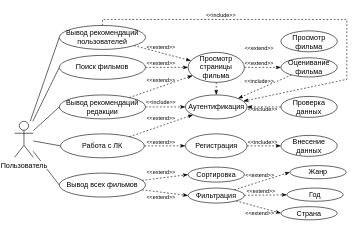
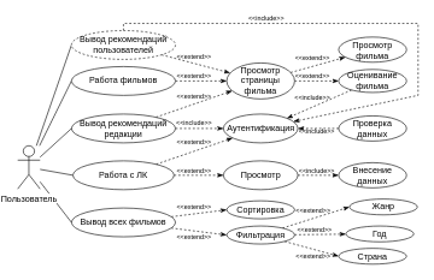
  <mxCell id="0" />
  <mxCell id="1" parent="0" />
  <mxCell id="2" style="orthogonalLoop=1;jettySize=auto;html=1;startArrow=none;startFill=0;endArrow=none;endFill=0;entryX=0;entryY=0.5;entryDx=0;entryDy=0;" edge="1" parent="1" source="7" target="16"><mxGeometry relative="1" as="geometry" /></mxCell>
  <mxCell id="3" style="edgeStyle=none;orthogonalLoop=1;jettySize=auto;html=1;startArrow=none;startFill=0;endArrow=none;endFill=0;entryX=0;entryY=0.5;entryDx=0;entryDy=0;" edge="1" parent="1" source="7" target="19"><mxGeometry relative="1" as="geometry" /></mxCell>
  <mxCell id="4" style="edgeStyle=none;orthogonalLoop=1;jettySize=auto;html=1;startArrow=none;startFill=0;endArrow=none;endFill=0;entryX=0;entryY=0.5;entryDx=0;entryDy=0;" edge="1" parent="1" source="7" target="22"><mxGeometry relative="1" as="geometry" /></mxCell>
  <mxCell id="5" style="edgeStyle=none;orthogonalLoop=1;jettySize=auto;html=1;entryX=0;entryY=0.5;entryDx=0;entryDy=0;startArrow=none;startFill=0;endArrow=none;endFill=0;" edge="1" parent="1" source="7" target="28"><mxGeometry relative="1" as="geometry" /></mxCell>
  <mxCell id="6" style="edgeStyle=none;orthogonalLoop=1;jettySize=auto;html=1;entryX=0;entryY=0.5;entryDx=0;entryDy=0;startArrow=none;startFill=0;endArrow=none;endFill=0;" edge="1" parent="1" source="7" target="10"><mxGeometry relative="1" as="geometry" /></mxCell>
  <mxCell id="7" value="Пользователь" style="shape=umlActor;verticalLabelPosition=bottom;labelBackgroundColor=#ffffff;verticalAlign=top;html=1;outlineConnect=0;" vertex="1" parent="1"><mxGeometry x="20.5" y="202" width="31" height="60" as="geometry" /></mxCell>
  <mxCell id="8" style="edgeStyle=none;orthogonalLoop=1;jettySize=auto;html=1;startArrow=none;startFill=0;endArrow=classicThin;endFill=1;dashed=1;" edge="1" parent="1" source="10" target="11"><mxGeometry relative="1" as="geometry" /></mxCell>
  <mxCell id="9" style="edgeStyle=none;orthogonalLoop=1;jettySize=auto;html=1;dashed=1;startArrow=none;startFill=0;endArrow=classicThin;endFill=1;fontSize=9;" edge="1" parent="1" source="10" target="13"><mxGeometry relative="1" as="geometry" /></mxCell>
  <mxCell id="10" value="Работа с ЛК" style="ellipse;whiteSpace=wrap;html=1;fontFamily=Helvetica;fontSize=12;fontColor=#000000;align=center;strokeColor=#000000;fillColor=#ffffff;" vertex="1" parent="1"><mxGeometry x="97" y="223" width="140" height="40" as="geometry" /></mxCell>
  <mxCell id="11" value="Аутентификация" style="ellipse;whiteSpace=wrap;html=1;fontFamily=Helvetica;fontSize=12;fontColor=#000000;align=center;strokeColor=#000000;fillColor=#ffffff;" vertex="1" parent="1"><mxGeometry x="305.5" y="158" width="103" height="40" as="geometry" /></mxCell>
  <mxCell id="12" style="edgeStyle=none;orthogonalLoop=1;jettySize=auto;html=1;dashed=1;startArrow=none;startFill=0;endArrow=classicThin;endFill=1;fontSize=9;" edge="1" parent="1" source="13" target="31"><mxGeometry relative="1" as="geometry" /></mxCell>
- <mxCell id="13" value="Регистрация" style="ellipse;whiteSpace=wrap;html=1;fontFamily=Helvetica;fontSize=12;fontColor=#000000;align=center;strokeColor=#000000;fillColor=#ffffff;" vertex="1" parent="1"><mxGeometry x="305.5" y="223" width="103" height="40" as="geometry" /></mxCell>
+ <mxCell id="13" value="Просмотр" style="ellipse;whiteSpace=wrap;html=1;fontFamily=Helvetica;fontSize=12;fontColor=#000000;align=center;strokeColor=#000000;fillColor=#ffffff;" vertex="1" parent="1"><mxGeometry x="305.5" y="223" width="103" height="40" as="geometry" /></mxCell>
  <mxCell id="14" style="edgeStyle=none;orthogonalLoop=1;jettySize=auto;html=1;dashed=1;startArrow=none;startFill=0;endArrow=classicThin;endFill=1;fontSize=9;entryX=0;entryY=0.5;entryDx=0;entryDy=0;" edge="1" parent="1" source="16" target="26"><mxGeometry relative="1" as="geometry" /></mxCell>
  <mxCell id="15" style="edgeStyle=none;orthogonalLoop=1;jettySize=auto;html=1;entryX=0;entryY=0.5;entryDx=0;entryDy=0;dashed=1;startArrow=none;startFill=0;endArrow=classicThin;endFill=1;fontSize=9;" edge="1" parent="1" source="16" target="43"><mxGeometry relative="1" as="geometry" /></mxCell>
  <mxCell id="16" value="Вывод всех фильмов" style="ellipse;whiteSpace=wrap;html=1;fontFamily=Helvetica;fontSize=12;fontColor=#000000;align=center;strokeColor=#000000;fillColor=#ffffff;" vertex="1" parent="1"><mxGeometry x="95" y="288.5" width="144" height="40" as="geometry" /></mxCell>
  <mxCell id="17" style="edgeStyle=none;orthogonalLoop=1;jettySize=auto;html=1;dashed=1;startArrow=none;startFill=0;endArrow=classicThin;endFill=1;fontSize=9;" edge="1" parent="1" source="19" target="34"><mxGeometry relative="1" as="geometry" /></mxCell>
  <mxCell id="18" style="edgeStyle=none;orthogonalLoop=1;jettySize=auto;html=1;dashed=1;startArrow=none;startFill=0;endArrow=classicThin;endFill=1;fontSize=9;" edge="1" parent="1" source="19" target="11"><mxGeometry relative="1" as="geometry" /></mxCell>
  <mxCell id="19" value="Вывод рекомендаций редакции" style="ellipse;whiteSpace=wrap;html=1;fontFamily=Helvetica;fontSize=12;fontColor=#000000;align=center;strokeColor=#000000;fillColor=#ffffff;" vertex="1" parent="1"><mxGeometry x="95" y="158" width="144" height="40" as="geometry" /></mxCell>
  <mxCell id="20" style="edgeStyle=none;orthogonalLoop=1;jettySize=auto;html=1;dashed=1;startArrow=none;startFill=0;endArrow=classicThin;endFill=1;fontSize=9;" edge="1" parent="1" source="22" target="34"><mxGeometry relative="1" as="geometry" /></mxCell>
  <mxCell id="21" style="edgeStyle=none;orthogonalLoop=1;jettySize=auto;html=1;dashed=1;startArrow=none;startFill=0;endArrow=classicThin;endFill=1;fontSize=9;rounded=0;" edge="1" parent="1" source="22" target="11"><mxGeometry relative="1" as="geometry"><Array as="points"><mxPoint x="167" y="32" /><mxPoint x="575" y="32" /><mxPoint x="575" y="132" /></Array></mxGeometry></mxCell>
- <mxCell id="22" value="Вывод рекомендаций пользователей" style="ellipse;whiteSpace=wrap;html=1;fontFamily=Helvetica;fontSize=12;fontColor=#000000;align=center;strokeColor=#000000;fillColor=#ffffff;" vertex="1" parent="1"><mxGeometry x="95" y="42" width="144" height="40" as="geometry" /></mxCell>
+ <mxCell id="22" value="Вывод рекомендаций пользователей" style="ellipse;whiteSpace=wrap;html=1;fontFamily=Helvetica;fontSize=12;fontColor=#000000;align=center;strokeColor=#000000;fillColor=#ffffff;dashed=1;" vertex="1" parent="1"><mxGeometry x="95" y="42" width="144" height="40" as="geometry" /></mxCell>
  <mxCell id="23" style="edgeStyle=none;rounded=0;orthogonalLoop=1;jettySize=auto;html=1;dashed=1;startArrow=none;startFill=0;endArrow=classicThin;endFill=1;fontSize=9;entryX=0;entryY=0.5;entryDx=0;entryDy=0;" edge="1" parent="1" source="26" target="53"><mxGeometry relative="1" as="geometry" /></mxCell>
  <mxCell id="24" style="edgeStyle=none;rounded=0;orthogonalLoop=1;jettySize=auto;html=1;dashed=1;startArrow=none;startFill=0;endArrow=classicThin;endFill=1;fontSize=9;" edge="1" parent="1" source="26" target="54"><mxGeometry relative="1" as="geometry" /></mxCell>
  <mxCell id="25" style="edgeStyle=none;rounded=0;orthogonalLoop=1;jettySize=auto;html=1;dashed=1;startArrow=none;startFill=0;endArrow=classicThin;endFill=1;fontSize=9;entryX=0;entryY=0.5;entryDx=0;entryDy=0;" edge="1" parent="1" source="26" target="55"><mxGeometry relative="1" as="geometry" /></mxCell>
  <mxCell id="26" value="Фильтрация" style="ellipse;whiteSpace=wrap;html=1;fontFamily=Helvetica;fontSize=12;fontColor=#000000;align=center;strokeColor=#000000;fillColor=#ffffff;" vertex="1" parent="1"><mxGeometry x="310" y="313.5" width="94" height="25" as="geometry" /></mxCell>
  <mxCell id="27" style="edgeStyle=none;orthogonalLoop=1;jettySize=auto;html=1;dashed=1;startArrow=none;startFill=0;endArrow=classicThin;endFill=1;fontSize=9;" edge="1" parent="1" source="28" target="34"><mxGeometry relative="1" as="geometry" /></mxCell>
- <mxCell id="28" value="Поиск фильмов" style="ellipse;whiteSpace=wrap;html=1;fontFamily=Helvetica;fontSize=12;fontColor=#000000;align=center;strokeColor=#000000;fillColor=#ffffff;" vertex="1" parent="1"><mxGeometry x="95" y="92" width="144" height="40" as="geometry" /></mxCell>
+ <mxCell id="28" value="Работа фильмов" style="ellipse;whiteSpace=wrap;html=1;fontFamily=Helvetica;fontSize=12;fontColor=#000000;align=center;strokeColor=#000000;fillColor=#ffffff;" vertex="1" parent="1"><mxGeometry x="95" y="92" width="144" height="40" as="geometry" /></mxCell>
  <mxCell id="29" style="edgeStyle=none;orthogonalLoop=1;jettySize=auto;html=1;dashed=1;startArrow=none;startFill=0;endArrow=classicThin;endFill=1;fontSize=9;" edge="1" parent="1" source="30" target="11"><mxGeometry relative="1" as="geometry" /></mxCell>
  <mxCell id="30" value="Проверка данных" style="ellipse;whiteSpace=wrap;html=1;fontFamily=Helvetica;fontSize=12;fontColor=#000000;align=center;strokeColor=#000000;fillColor=#ffffff;" vertex="1" parent="1"><mxGeometry x="465" y="160.5" width="94" height="35" as="geometry" /></mxCell>
  <mxCell id="31" value="Внесение данных" style="ellipse;whiteSpace=wrap;html=1;fontFamily=Helvetica;fontSize=12;fontColor=#000000;align=center;strokeColor=#000000;fillColor=#ffffff;" vertex="1" parent="1"><mxGeometry x="465" y="225.5" width="94" height="35" as="geometry" /></mxCell>
  <mxCell id="32" style="edgeStyle=none;orthogonalLoop=1;jettySize=auto;html=1;dashed=1;startArrow=none;startFill=0;endArrow=classicThin;endFill=1;fontSize=9;" edge="1" parent="1" source="34" target="36"><mxGeometry relative="1" as="geometry" /></mxCell>
- <mxCell id="33" style="edgeStyle=none;orthogonalLoop=1;jettySize=auto;html=1;dashed=1;startArrow=none;startFill=0;endArrow=classicThin;endFill=1;fontSize=9;" edge="1" parent="1" source="34" target="11"><mxGeometry relative="1" as="geometry" /></mxCell>
+ <mxCell id="33" style="edgeStyle=none;orthogonalLoop=1;jettySize=auto;html=1;dashed=1;startArrow=none;startFill=0;endArrow=classicThin;endFill=1;fontSize=9;" edge="1" parent="1" source="34" target="37"><mxGeometry relative="1" as="geometry" /></mxCell>
  <mxCell id="34" value="Просмотр страницы фильма" style="ellipse;whiteSpace=wrap;html=1;fontFamily=Helvetica;fontSize=12;fontColor=#000000;align=center;strokeColor=#000000;fillColor=#ffffff;" vertex="1" parent="1"><mxGeometry x="310" y="87" width="94" height="50" as="geometry" /></mxCell>
  <mxCell id="35" style="edgeStyle=none;orthogonalLoop=1;jettySize=auto;html=1;entryX=1;entryY=0;entryDx=0;entryDy=0;dashed=1;startArrow=none;startFill=0;endArrow=classicThin;endFill=1;fontSize=9;" edge="1" parent="1" source="36" target="11"><mxGeometry relative="1" as="geometry" /></mxCell>
  <mxCell id="36" value="Оценивание фильма" style="ellipse;whiteSpace=wrap;html=1;fontFamily=Helvetica;fontSize=12;fontColor=#000000;align=center;strokeColor=#000000;fillColor=#ffffff;" vertex="1" parent="1"><mxGeometry x="465" y="96" width="94" height="32" as="geometry" /></mxCell>
  <mxCell id="37" value="Просмотр фильма" style="ellipse;whiteSpace=wrap;html=1;fontFamily=Helvetica;fontSize=12;fontColor=#000000;align=center;strokeColor=#000000;fillColor=#ffffff;" vertex="1" parent="1"><mxGeometry x="465" y="51" width="94" height="35" as="geometry" /></mxCell>
  <mxCell id="38" value="&amp;lt;&amp;lt;extend&amp;gt;&amp;gt;" style="text;html=1;strokeColor=none;fillColor=none;align=center;verticalAlign=middle;whiteSpace=wrap;rounded=0;fontSize=9;" vertex="1" parent="1"><mxGeometry x="245" y="193" width="40" height="10" as="geometry" /></mxCell>
  <mxCell id="39" value="&amp;lt;&amp;lt;include&amp;gt;&amp;gt;" style="text;html=1;strokeColor=none;fillColor=none;align=center;verticalAlign=middle;whiteSpace=wrap;rounded=0;fontSize=9;" vertex="1" parent="1"><mxGeometry x="415" y="178" width="40" height="10" as="geometry" /></mxCell>
  <mxCell id="40" value="&amp;lt;&amp;lt;include&amp;gt;&amp;gt;" style="text;html=1;strokeColor=none;fillColor=none;align=center;verticalAlign=middle;whiteSpace=wrap;rounded=0;fontSize=9;" vertex="1" parent="1"><mxGeometry x="415" y="232" width="40" height="10" as="geometry" /></mxCell>
  <mxCell id="41" value="&amp;lt;&amp;lt;extend&amp;gt;&amp;gt;" style="text;html=1;strokeColor=none;fillColor=none;align=center;verticalAlign=middle;whiteSpace=wrap;rounded=0;fontSize=9;" vertex="1" parent="1"><mxGeometry x="245" y="323.5" width="40" height="10" as="geometry" /></mxCell>
  <mxCell id="42" value="&amp;lt;&amp;lt;extend&amp;gt;&amp;gt;" style="text;html=1;strokeColor=none;fillColor=none;align=center;verticalAlign=middle;whiteSpace=wrap;rounded=0;fontSize=9;" vertex="1" parent="1"><mxGeometry x="245" y="282" width="40" height="10" as="geometry" /></mxCell>
  <mxCell id="43" value="Сортировка" style="ellipse;whiteSpace=wrap;html=1;fontFamily=Helvetica;fontSize=12;fontColor=#000000;align=center;strokeColor=#000000;fillColor=#ffffff;" vertex="1" parent="1"><mxGeometry x="310" y="278.5" width="94" height="25" as="geometry" /></mxCell>
  <mxCell id="44" value="&amp;lt;&amp;lt;extend&amp;gt;&amp;gt;" style="text;html=1;strokeColor=none;fillColor=none;align=center;verticalAlign=middle;whiteSpace=wrap;rounded=0;fontSize=9;" vertex="1" parent="1"><mxGeometry x="245" y="128.5" width="40" height="10" as="geometry" /></mxCell>
  <mxCell id="45" value="&amp;lt;&amp;lt;extend&amp;gt;&amp;gt;" style="text;html=1;strokeColor=none;fillColor=none;align=center;verticalAlign=middle;whiteSpace=wrap;rounded=0;fontSize=9;" vertex="1" parent="1"><mxGeometry x="245" y="101" width="40" height="10" as="geometry" /></mxCell>
  <mxCell id="46" value="&amp;lt;&amp;lt;extend&amp;gt;&amp;gt;" style="text;html=1;strokeColor=none;fillColor=none;align=center;verticalAlign=middle;whiteSpace=wrap;rounded=0;fontSize=9;" vertex="1" parent="1"><mxGeometry x="245" y="73.5" width="40" height="10" as="geometry" /></mxCell>
  <mxCell id="47" value="&amp;lt;&amp;lt;extend&amp;gt;&amp;gt;" style="text;html=1;strokeColor=none;fillColor=none;align=center;verticalAlign=middle;whiteSpace=wrap;rounded=0;fontSize=9;" vertex="1" parent="1"><mxGeometry x="409" y="75.5" width="40" height="10" as="geometry" /></mxCell>
  <mxCell id="48" value="&amp;lt;&amp;lt;extend&amp;gt;&amp;gt;" style="text;html=1;strokeColor=none;fillColor=none;align=center;verticalAlign=middle;whiteSpace=wrap;rounded=0;fontSize=9;" vertex="1" parent="1"><mxGeometry x="409" y="101" width="40" height="10" as="geometry" /></mxCell>
  <mxCell id="49" value="&amp;lt;&amp;lt;include&amp;gt;&amp;gt;" style="text;html=1;strokeColor=none;fillColor=none;align=center;verticalAlign=middle;whiteSpace=wrap;rounded=0;fontSize=9;" vertex="1" parent="1"><mxGeometry x="409" y="129.5" width="40" height="10" as="geometry" /></mxCell>
  <mxCell id="50" value="&amp;lt;&amp;lt;extend&amp;gt;&amp;gt;" style="text;html=1;strokeColor=none;fillColor=none;align=center;verticalAlign=middle;whiteSpace=wrap;rounded=0;fontSize=9;" vertex="1" parent="1"><mxGeometry x="245" y="232" width="40" height="10" as="geometry" /></mxCell>
  <mxCell id="51" value="&amp;lt;&amp;lt;include&amp;gt;&amp;gt;" style="text;html=1;strokeColor=none;fillColor=none;align=center;verticalAlign=middle;whiteSpace=wrap;rounded=0;fontSize=9;" vertex="1" parent="1"><mxGeometry x="245" y="166" width="40" height="10" as="geometry" /></mxCell>
  <mxCell id="52" value="&amp;lt;&amp;lt;include&amp;gt;&amp;gt;" style="text;html=1;strokeColor=none;fillColor=none;align=center;verticalAlign=middle;whiteSpace=wrap;rounded=0;fontSize=9;" vertex="1" parent="1"><mxGeometry x="345" y="20" width="40" height="10" as="geometry" /></mxCell>
  <mxCell id="53" value="Жанр" style="ellipse;whiteSpace=wrap;html=1;fontFamily=Helvetica;fontSize=12;fontColor=#000000;align=center;strokeColor=#000000;fillColor=#ffffff;" vertex="1" parent="1"><mxGeometry x="480" y="276" width="94" height="22" as="geometry" /></mxCell>
  <mxCell id="54" value="Год" style="ellipse;whiteSpace=wrap;html=1;fontFamily=Helvetica;fontSize=12;fontColor=#000000;align=center;strokeColor=#000000;fillColor=#ffffff;" vertex="1" parent="1"><mxGeometry x="475" y="313.5" width="94" height="22" as="geometry" /></mxCell>
  <mxCell id="55" value="Страна" style="ellipse;whiteSpace=wrap;html=1;fontFamily=Helvetica;fontSize=12;fontColor=#000000;align=center;strokeColor=#000000;fillColor=#ffffff;" vertex="1" parent="1"><mxGeometry x="465" y="344.5" width="94" height="22" as="geometry" /></mxCell>
  <mxCell id="56" value="&amp;lt;&amp;lt;extend&amp;gt;&amp;gt;" style="text;html=1;strokeColor=none;fillColor=none;align=center;verticalAlign=middle;whiteSpace=wrap;rounded=0;fontSize=9;" vertex="1" parent="1"><mxGeometry x="412" y="314.5" width="40" height="10" as="geometry" /></mxCell>
  <mxCell id="57" value="&amp;lt;&amp;lt;extend&amp;gt;&amp;gt;" style="text;html=1;strokeColor=none;fillColor=none;align=center;verticalAlign=middle;whiteSpace=wrap;rounded=0;fontSize=9;" vertex="1" parent="1"><mxGeometry x="410" y="287" width="40" height="10" as="geometry" /></mxCell>
  <mxCell id="58" value="&amp;lt;&amp;lt;extend&amp;gt;&amp;gt;" style="text;html=1;strokeColor=none;fillColor=none;align=center;verticalAlign=middle;whiteSpace=wrap;rounded=0;fontSize=9;" vertex="1" parent="1"><mxGeometry x="410" y="350.5" width="40" height="10" as="geometry" /></mxCell>
